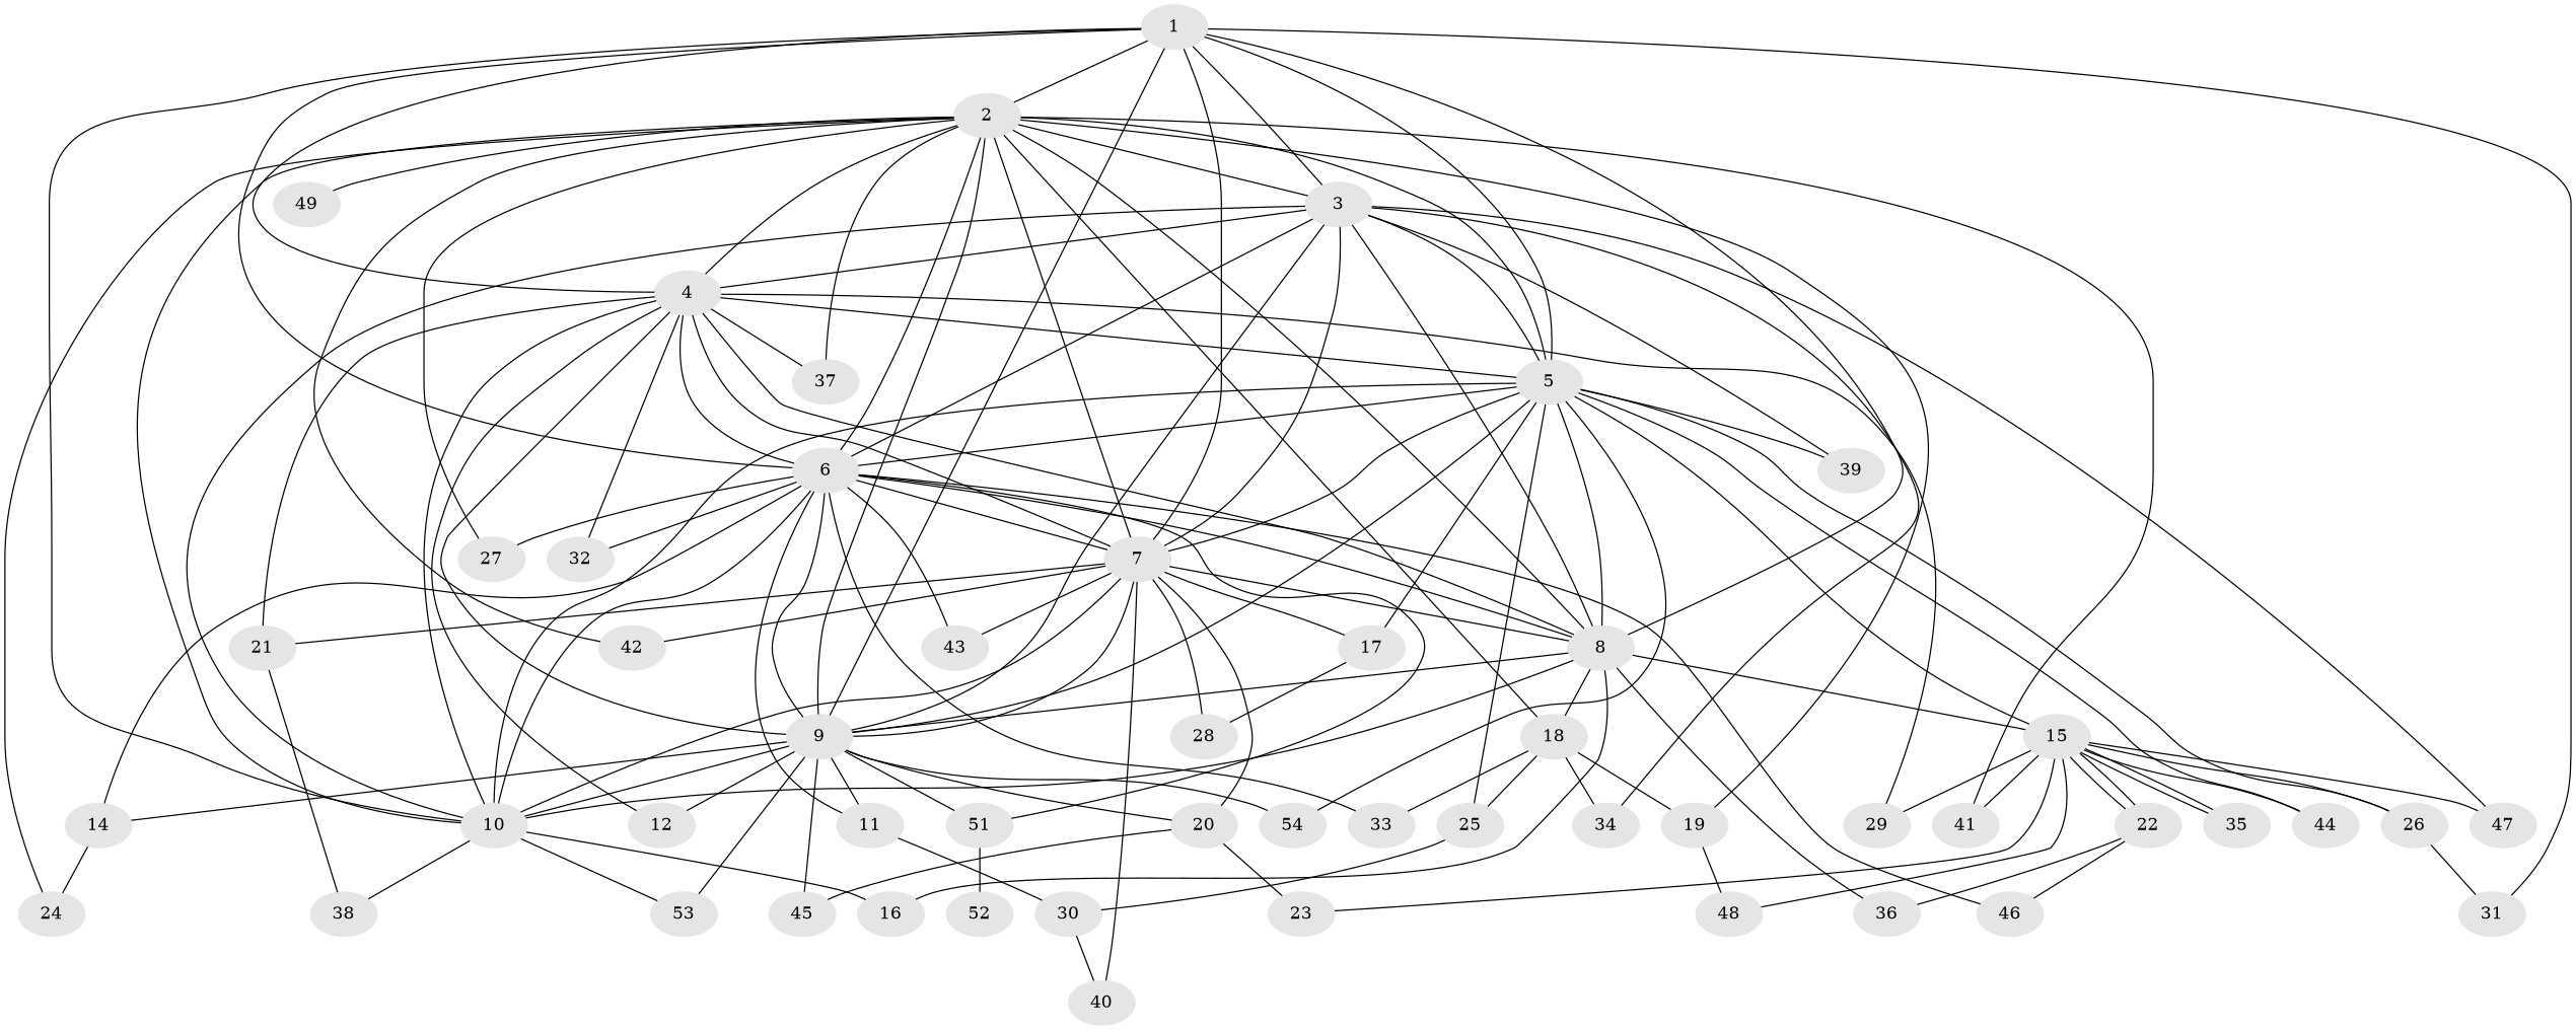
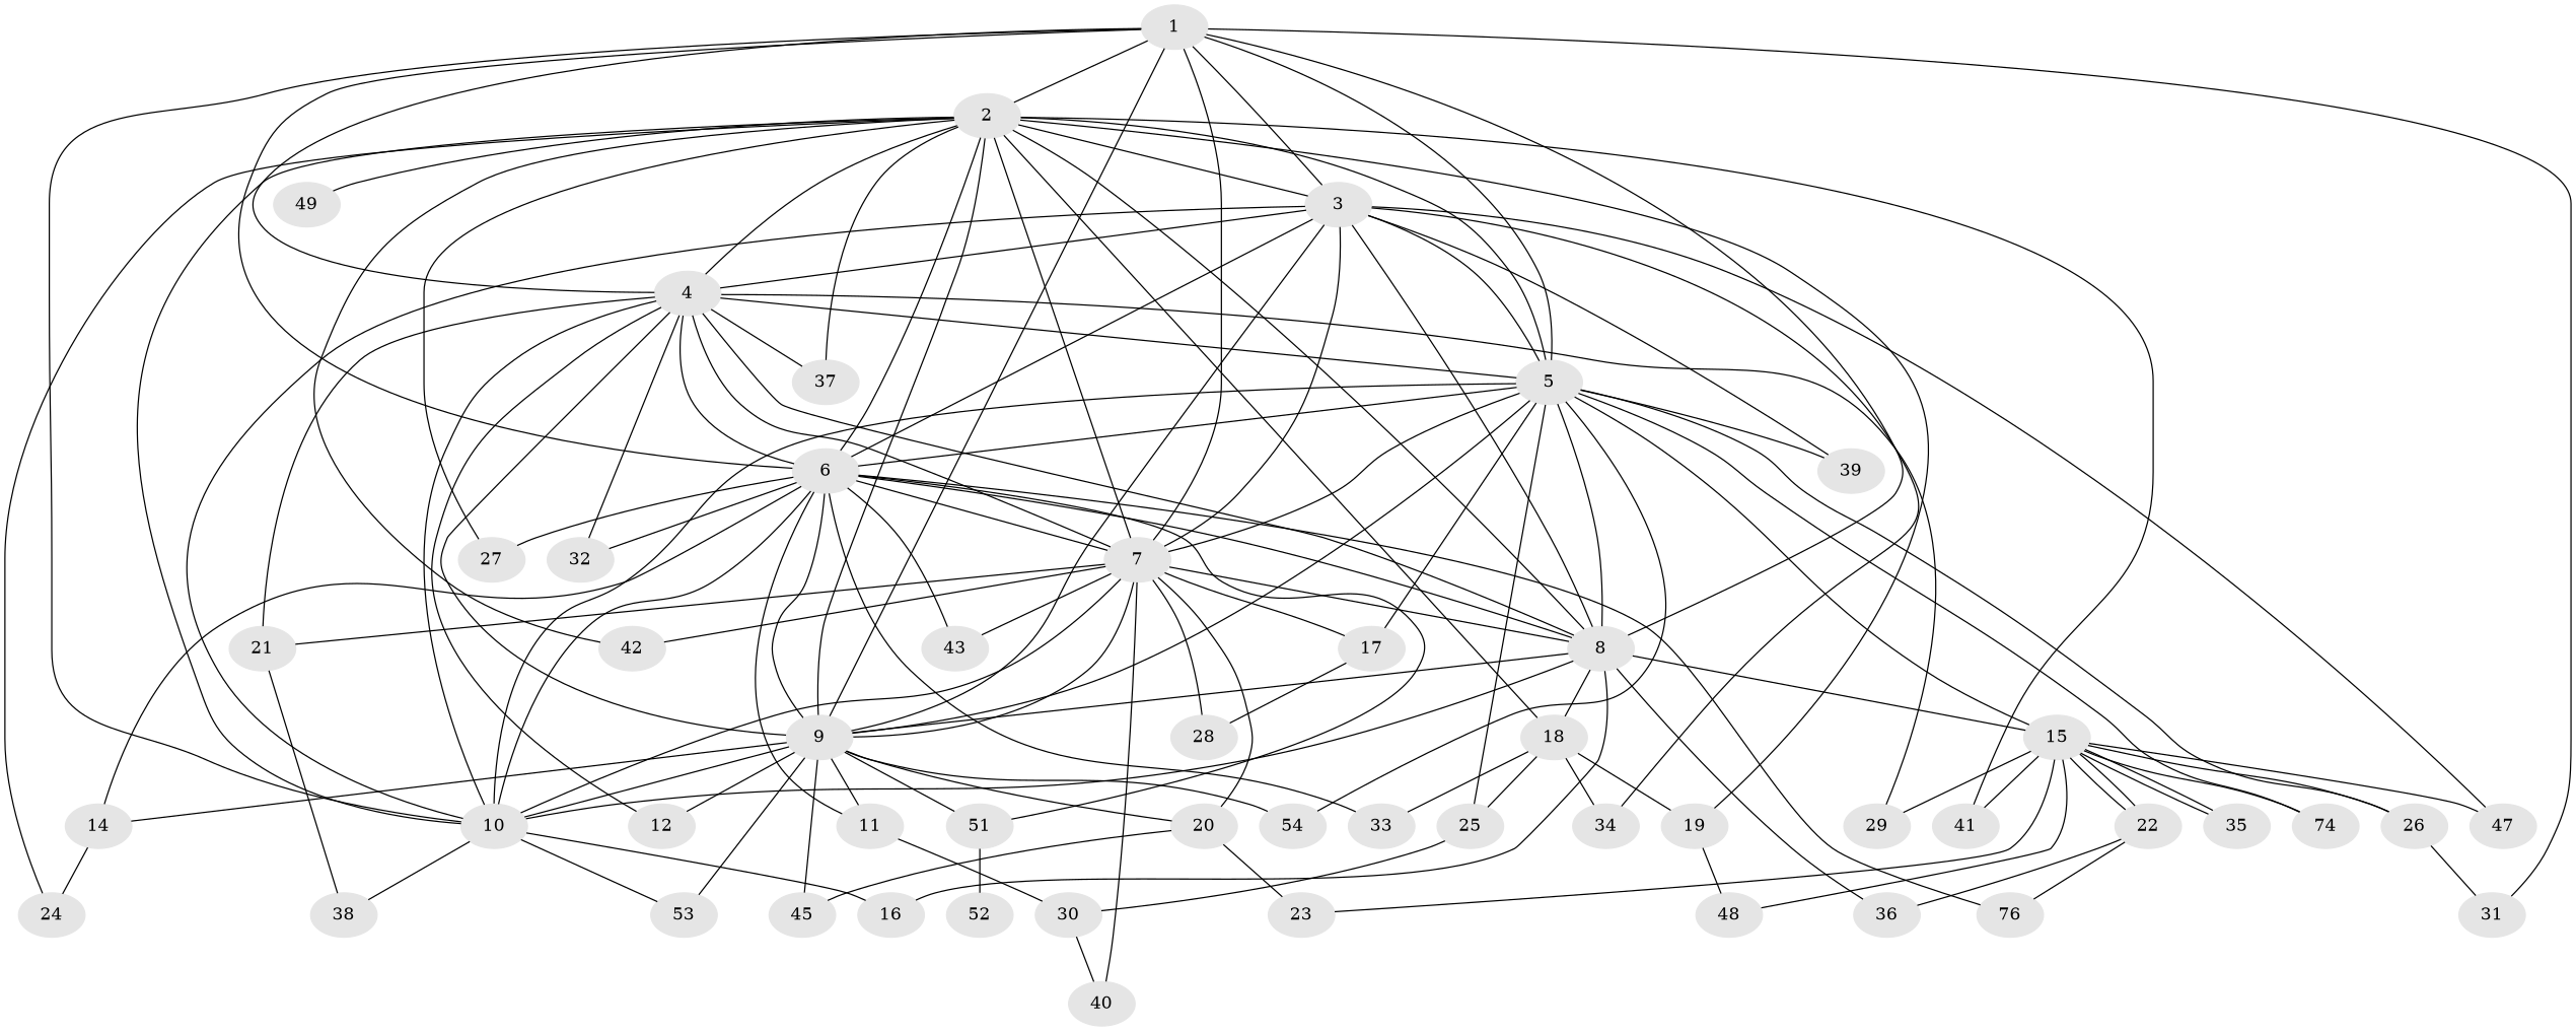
  graph {
    node [color=gray90 style=filled]
    1
    2
    3
    4
    5
    6
    7
    8
    9
    10
    31
    18
    19
    24
    27
    37
    41
    42
    49
    34
    39
    47
    12
    21
    29
    32
    15
    17
    25
    26
-   44
+   44 [label=74]
    54
    11
    14
    33
    43
-   46
+   46 [label=76]
    51
    20
    28
    40
    16
    36
    45
    53
    38
    48
    22
    23
    35
    30
    52
    1 -- 2
    1 -- 3
    1 -- 4
    1 -- 5
    1 -- 6
    1 -- 7
    1 -- 8
    1 -- 9
    1 -- 10
    1 -- 31
    2 -- 3
    2 -- 4
    2 -- 5
    2 -- 6
    2 -- 7
    2 -- 8
    2 -- 9
    2 -- 10
    2 -- 18
    2 -- 19
    2 -- 24
    2 -- 27
    2 -- 37
    2 -- 41
    2 -- 42
    2 -- 49
    3 -- 4
    3 -- 5
    3 -- 6
    3 -- 7
    3 -- 8
    3 -- 9
    3 -- 10
    3 -- 34
    3 -- 39
    3 -- 47
    4 -- 5
    4 -- 6
    4 -- 7
    4 -- 8
    4 -- 9
    4 -- 10
    4 -- 37
    4 -- 12
    4 -- 21
    4 -- 29
    4 -- 32
    5 -- 6
    5 -- 7
    5 -- 8
    5 -- 9
    5 -- 10
    5 -- 39
    5 -- 15
    5 -- 17
    5 -- 25
    5 -- 26
    5 -- 44
    5 -- 54
    6 -- 7
    6 -- 8
    6 -- 9
    6 -- 10
    6 -- 27
    6 -- 32
    6 -- 11
    6 -- 14
    6 -- 33
    6 -- 43
    6 -- 46
    6 -- 51
    7 -- 8
    7 -- 9
    7 -- 10
    7 -- 42
    7 -- 21
    7 -- 17
    7 -- 43
    7 -- 20
    7 -- 28
    7 -- 40
    8 -- 9
    8 -- 10
    8 -- 18
    8 -- 15
    8 -- 16
    8 -- 36
    9 -- 10
    9 -- 12
    9 -- 54
    9 -- 11
    9 -- 14
    9 -- 51
    9 -- 20
    9 -- 45
    9 -- 53
    10 -- 16
    10 -- 53
    10 -- 38
    18 -- 19
    18 -- 34
    18 -- 25
    18 -- 33
    19 -- 48
    21 -- 38
    15 -- 41
    15 -- 47
    15 -- 29
    15 -- 26
    15 -- 44
    15 -- 48
    15 -- 22
    15 -- 22
    15 -- 23
    15 -- 35
    15 -- 35
    17 -- 28
    25 -- 30
    26 -- 31
    11 -- 30
    14 -- 24
    51 -- 52
    20 -- 45
    20 -- 23
    22 -- 46
    22 -- 36
    30 -- 40
  }
